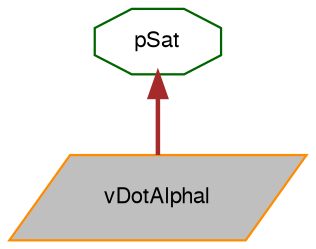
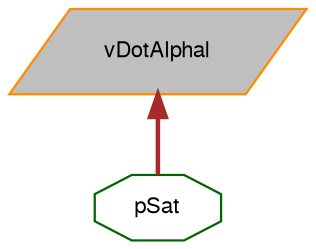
  digraph {
    rankdir=TB
    node [fontname=FreeSans fontsize=10]
    n1 [color=darkorange fillcolor=grey75 fontcolor=black height=0.2 label=vDotAlphal shape=parallelogram style=filled width=0.4]
    n2 [color=darkgreen height=0.2 label=pSat shape=octagon width=0.4]
-   n2 -> n1 [color=brown dir=back fontname=FreeSans fontsize=10 labelfontname=FreeSans labelfontsize=10 style=bold]
+   n1 -> n2 [color=brown dir=back fontname=FreeSans fontsize=10 labelfontname=FreeSans labelfontsize=10 style=bold]
  }
